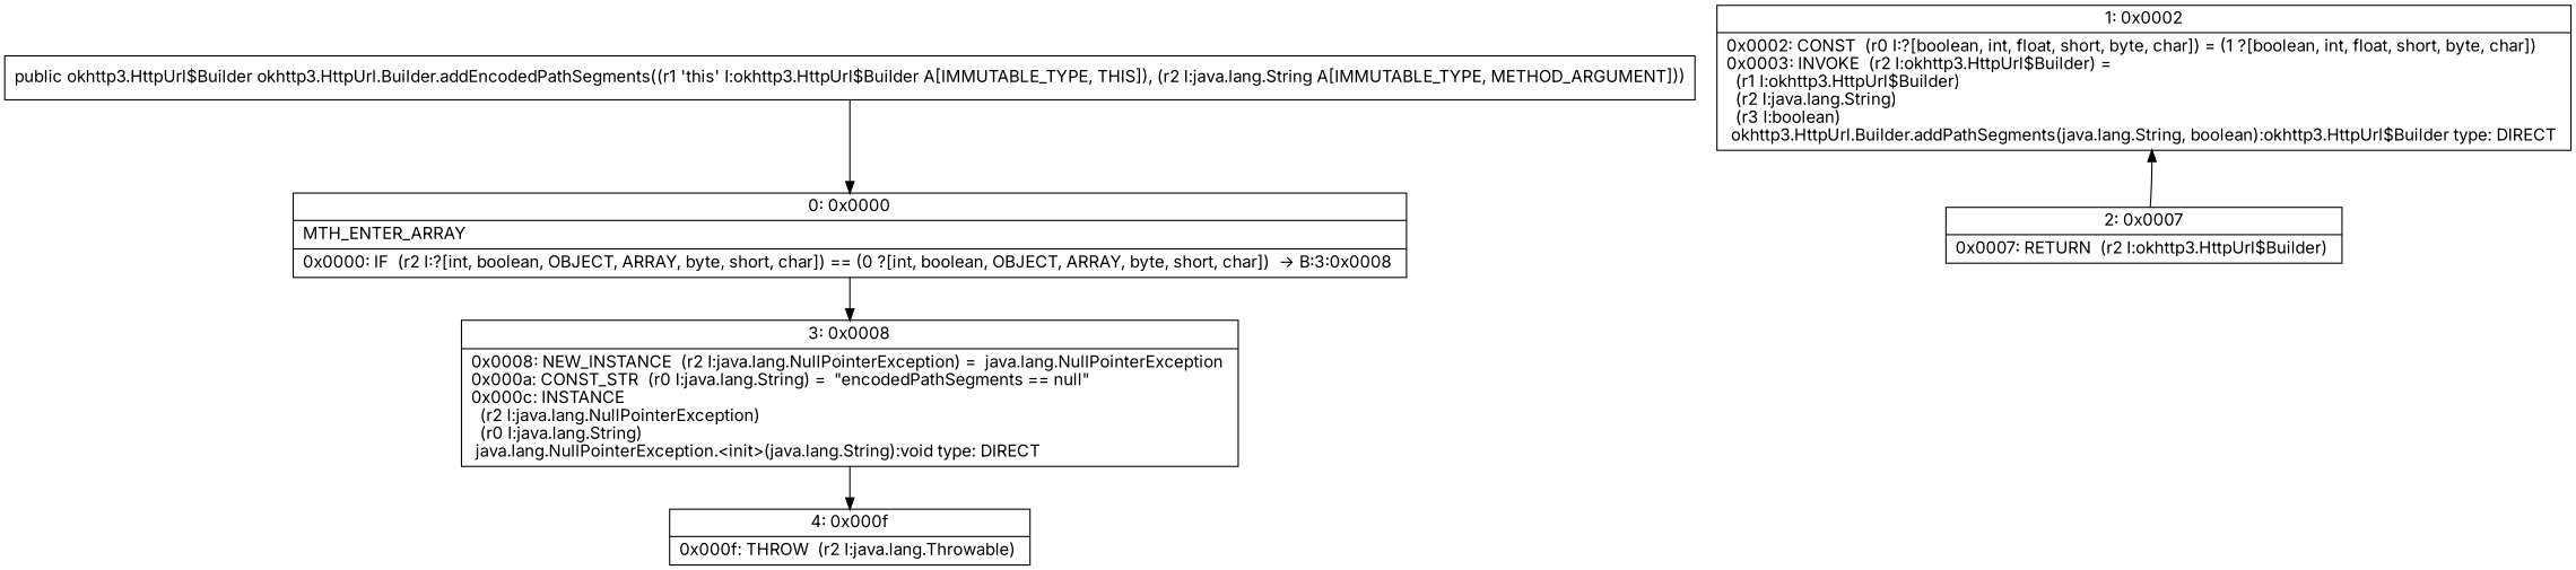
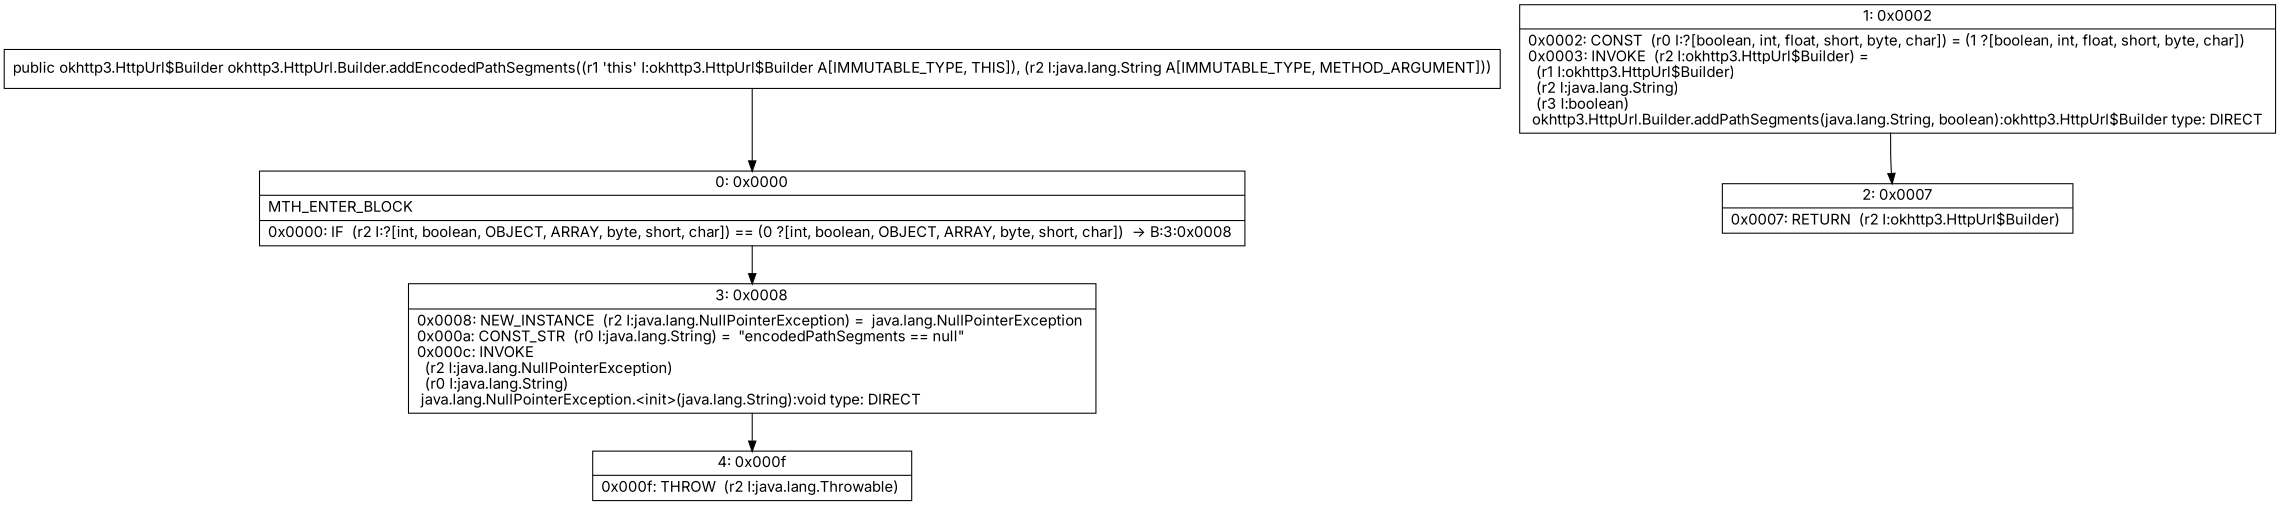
  digraph {
    fontname=Inter
    node [fontname=Inter shape=record]
    edge [fontname=Inter]
-   n1 [label="{0\:\ 0x0000|MTH_ENTER_ARRAY\l|0x0000: IF  (r2 I:?[int, boolean, OBJECT, ARRAY, byte, short, char]) == (0 ?[int, boolean, OBJECT, ARRAY, byte, short, char])  \-\> B:3:0x0008 \l}"]
-   n2 [label="{3\:\ 0x0008|0x0008: NEW_INSTANCE  (r2 I:java.lang.NullPointerException) =  java.lang.NullPointerException \l0x000a: CONST_STR  (r0 I:java.lang.String) =  \"encodedPathSegments == null\" \l0x000c: INSTANCE  \l  (r2 I:java.lang.NullPointerException)\l  (r0 I:java.lang.String)\l java.lang.NullPointerException.\<init\>(java.lang.String):void type: DIRECT \l}"]
+   n1 [label="{0\:\ 0x0000|MTH_ENTER_BLOCK\l|0x0000: IF  (r2 I:?[int, boolean, OBJECT, ARRAY, byte, short, char]) == (0 ?[int, boolean, OBJECT, ARRAY, byte, short, char])  \-\> B:3:0x0008 \l}"]
+   n2 [label="{3\:\ 0x0008|0x0008: NEW_INSTANCE  (r2 I:java.lang.NullPointerException) =  java.lang.NullPointerException \l0x000a: CONST_STR  (r0 I:java.lang.String) =  \"encodedPathSegments == null\" \l0x000c: INVOKE  \l  (r2 I:java.lang.NullPointerException)\l  (r0 I:java.lang.String)\l java.lang.NullPointerException.\<init\>(java.lang.String):void type: DIRECT \l}"]
    n3 [label="{1\:\ 0x0002|0x0002: CONST  (r0 I:?[boolean, int, float, short, byte, char]) = (1 ?[boolean, int, float, short, byte, char]) \l0x0003: INVOKE  (r2 I:okhttp3.HttpUrl$Builder) = \l  (r1 I:okhttp3.HttpUrl$Builder)\l  (r2 I:java.lang.String)\l  (r3 I:boolean)\l okhttp3.HttpUrl.Builder.addPathSegments(java.lang.String, boolean):okhttp3.HttpUrl$Builder type: DIRECT \l}"]
    n4 [label="{2\:\ 0x0007|0x0007: RETURN  (r2 I:okhttp3.HttpUrl$Builder) \l}"]
    n5 [label="{4\:\ 0x000f|0x000f: THROW  (r2 I:java.lang.Throwable) \l}"]
    n6 [label="{public okhttp3.HttpUrl$Builder okhttp3.HttpUrl.Builder.addEncodedPathSegments((r1 'this' I:okhttp3.HttpUrl$Builder A[IMMUTABLE_TYPE, THIS]), (r2 I:java.lang.String A[IMMUTABLE_TYPE, METHOD_ARGUMENT])) }"]
    n1 -> n2
    n2 -> n5
-   n4 -> n3
+   n3 -> n4
    n6 -> n1
  }
